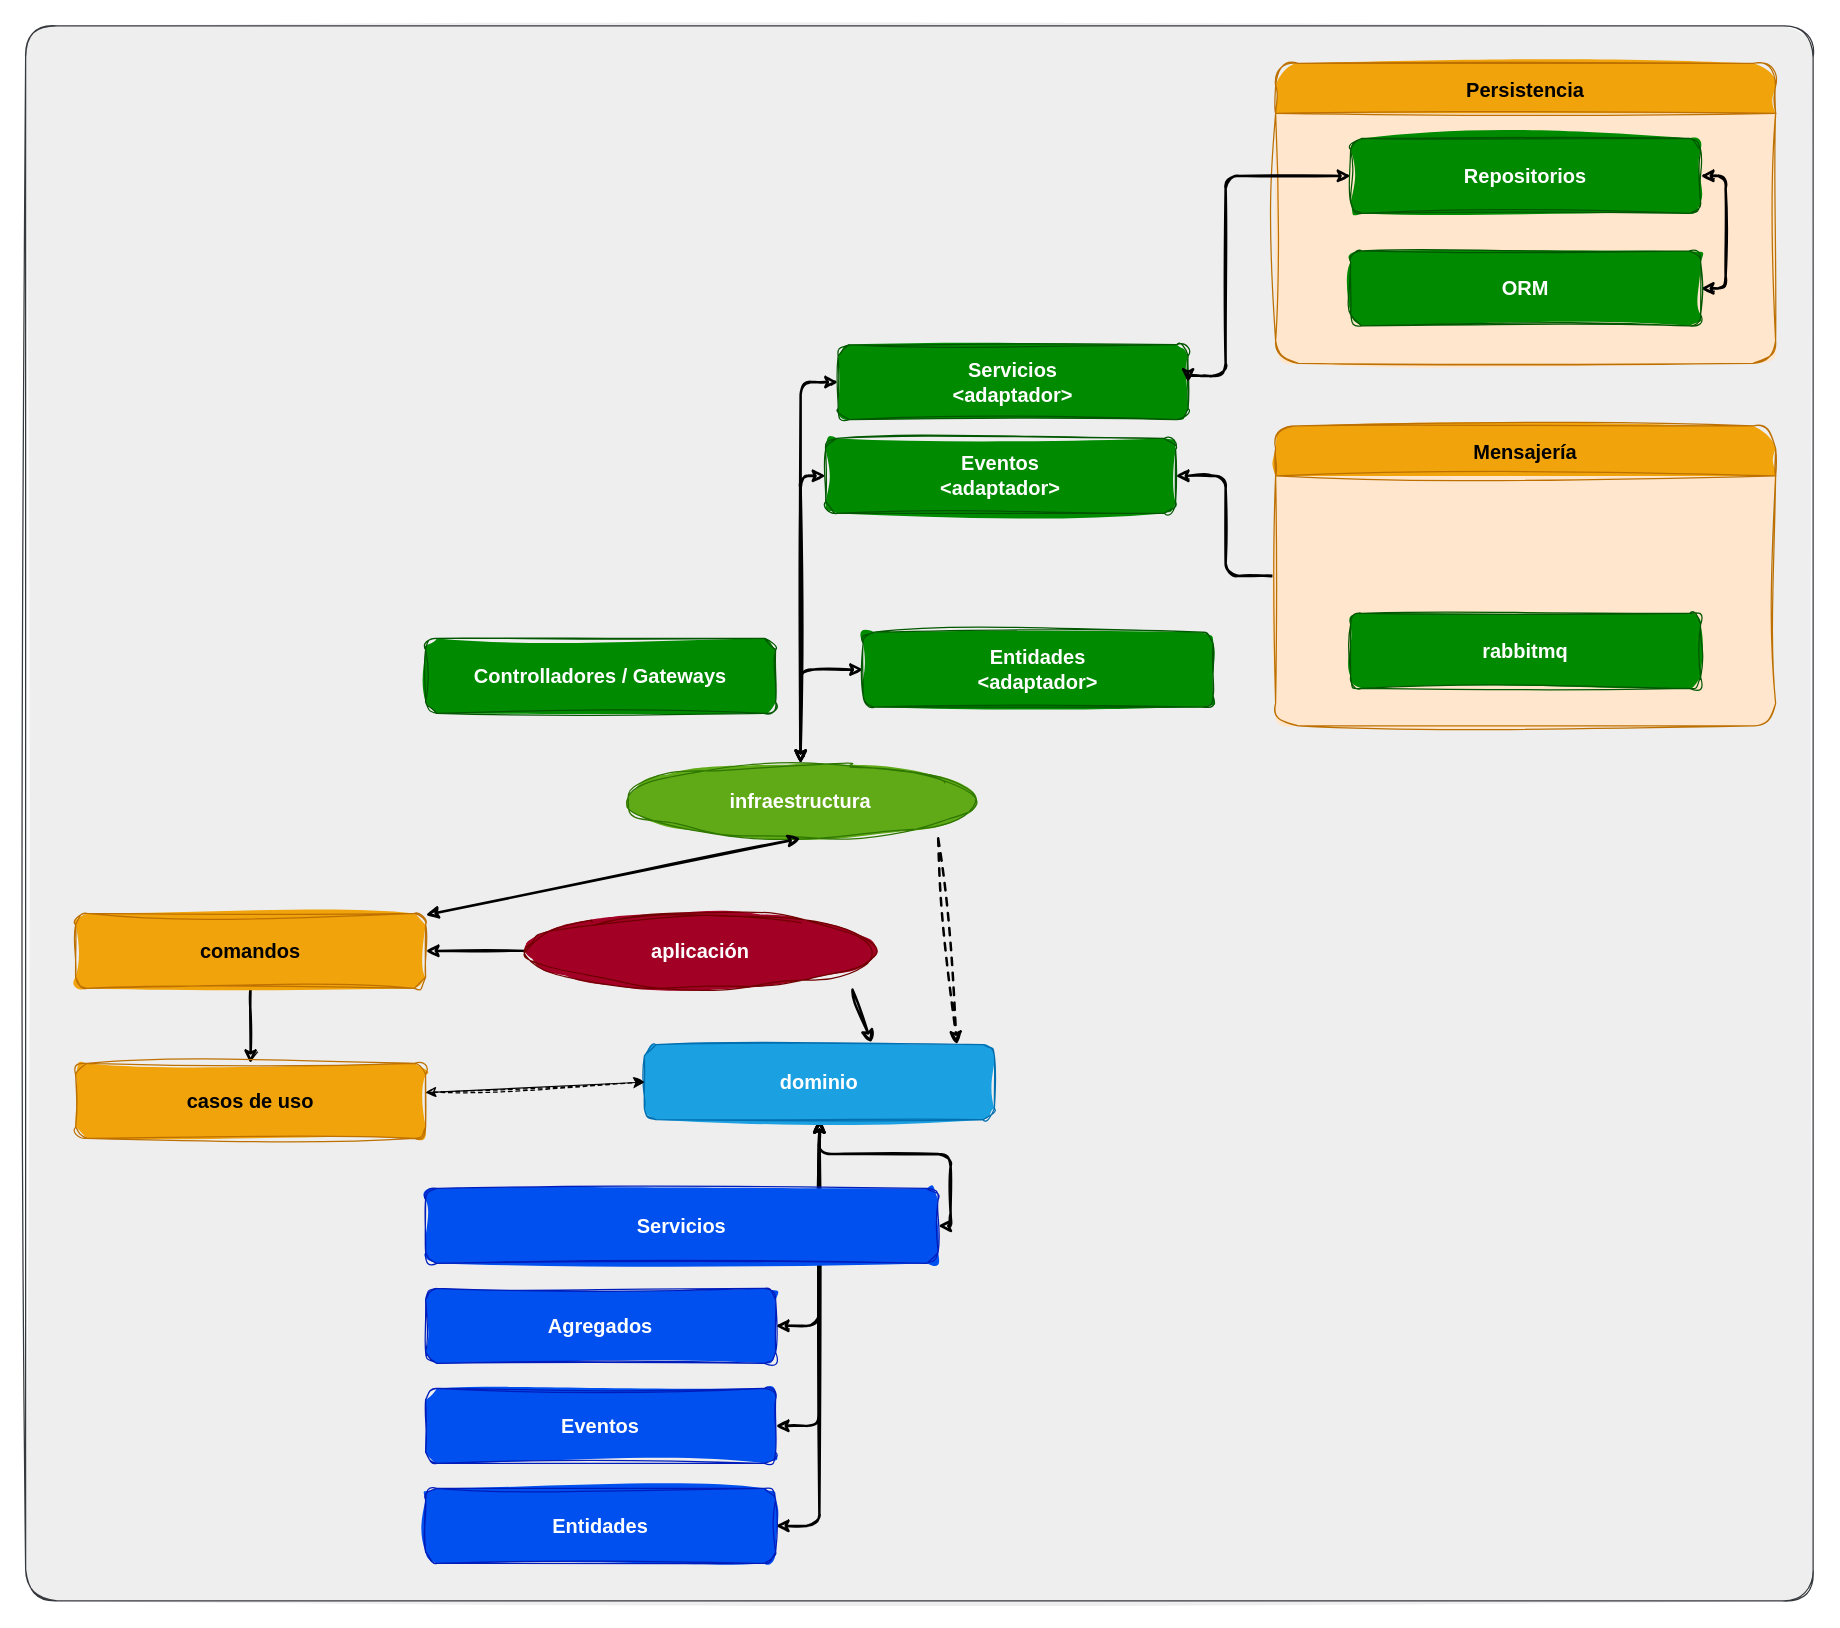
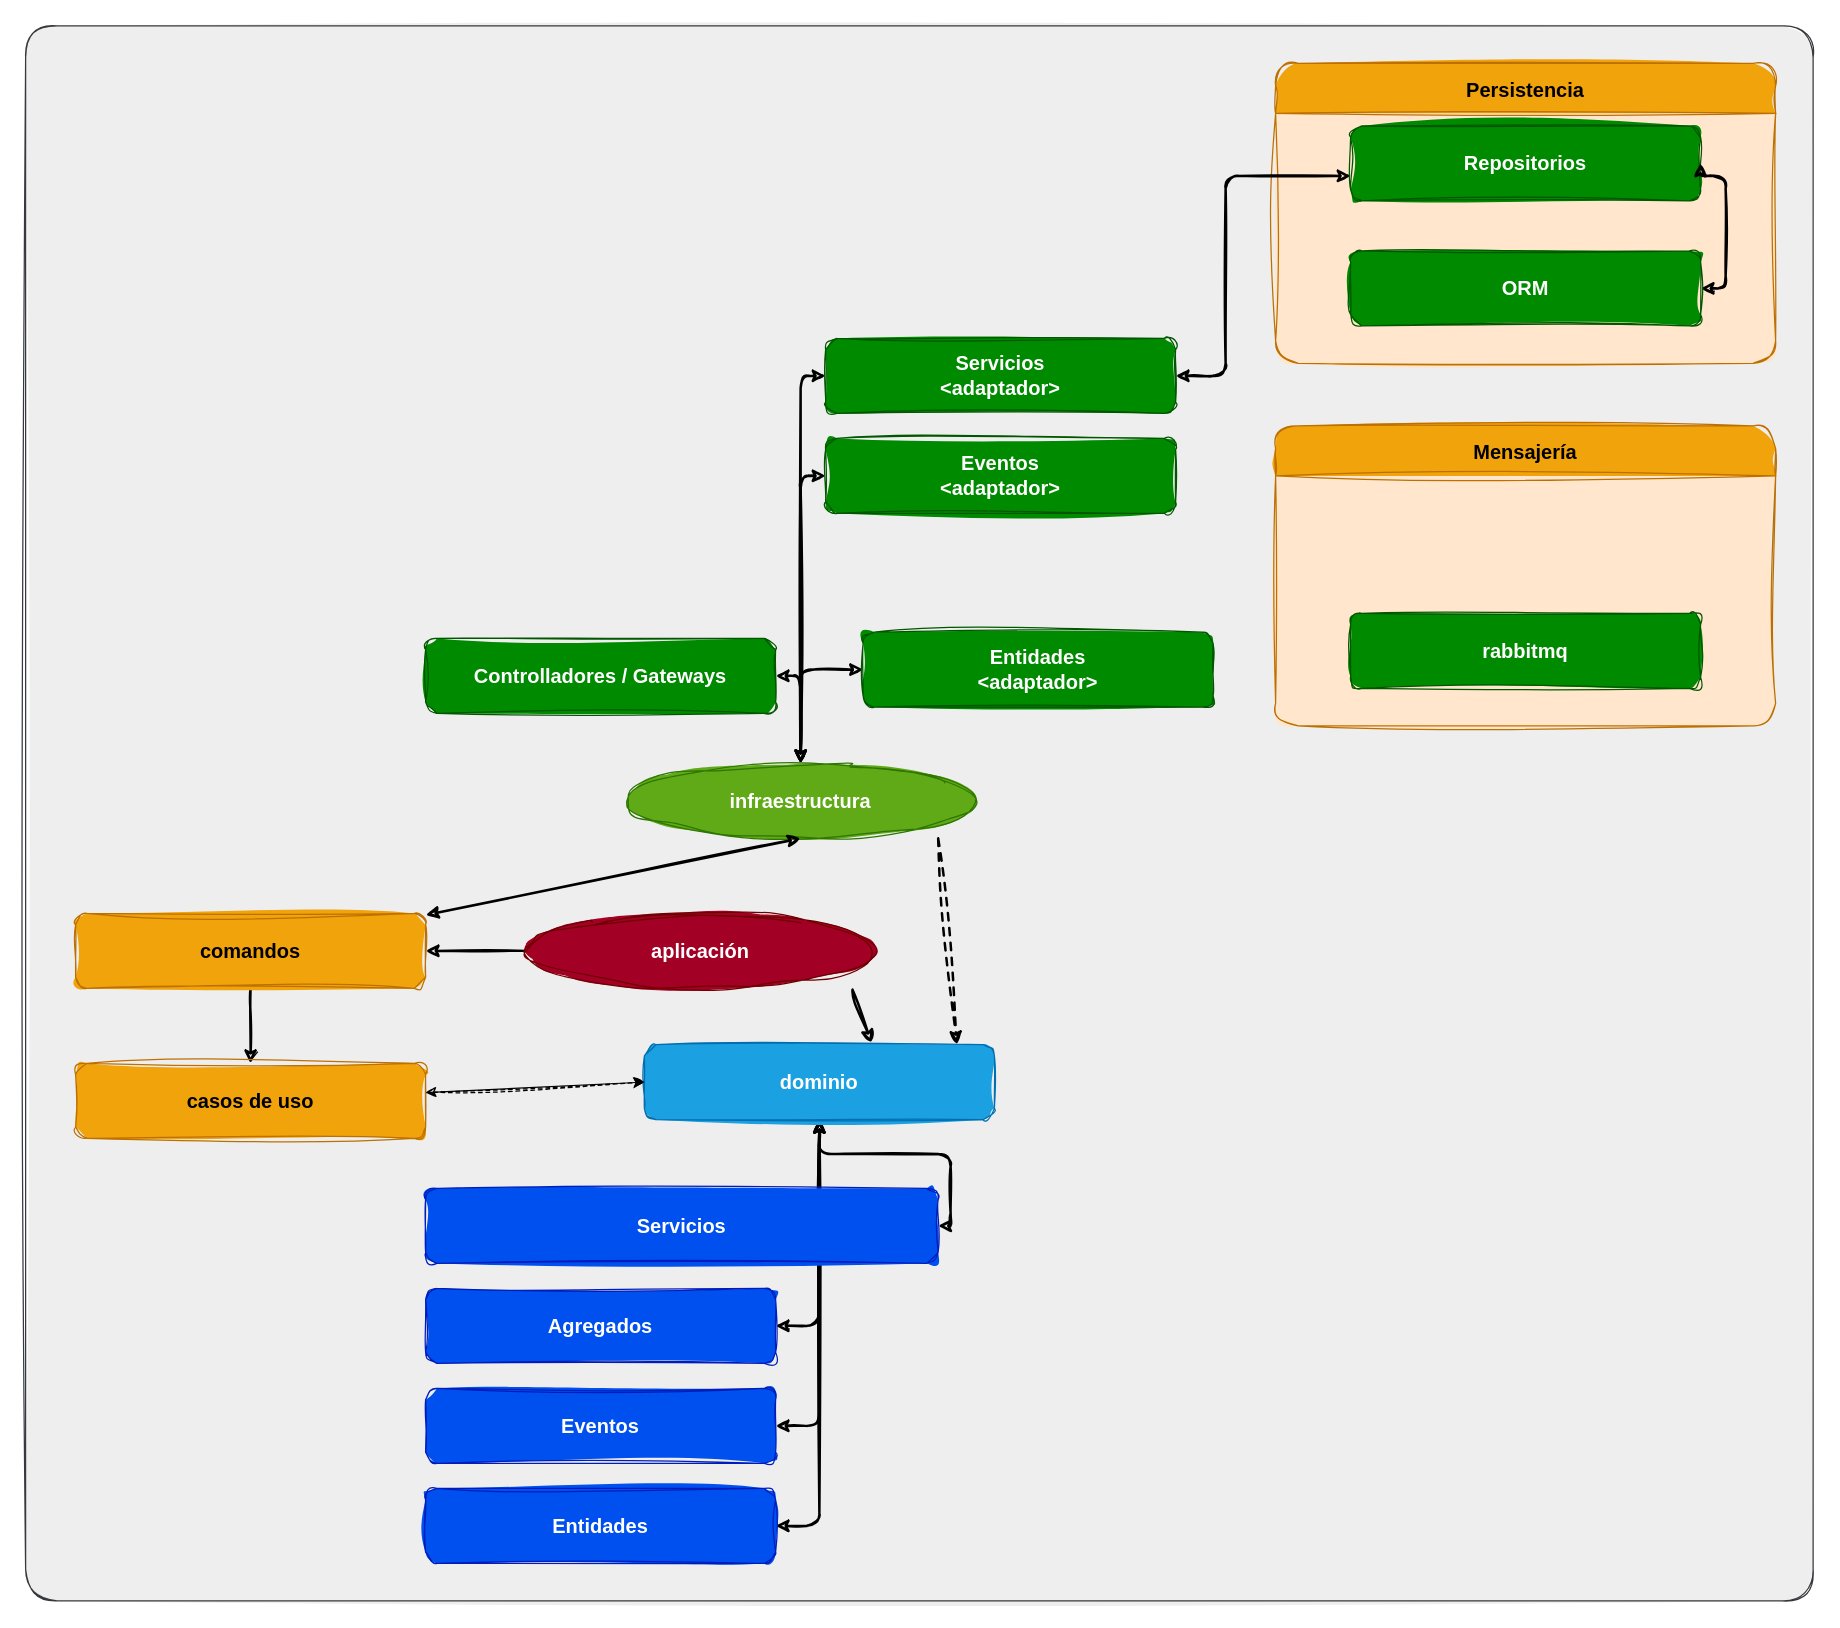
  <mxCell id="0" />
  <mxCell id="1" parent="0" />
  <mxCell id="2" value="" style="rounded=1;whiteSpace=wrap;html=1;sketch=1;fillStyle=solid;fontSize=16;fillColor=#eeeeee;strokeColor=#36393d;arcSize=2;movable=0;resizable=0;rotatable=0;deletable=0;editable=0;connectable=0;" parent="1" vertex="1"><mxGeometry x="20" y="20" width="1430" height="1260" as="geometry" /></mxCell>
  <mxCell id="3" style="edgeStyle=orthogonalEdgeStyle;sketch=1;html=1;entryX=0;entryY=0.5;entryDx=0;entryDy=0;fontSize=16;startArrow=classic;startFill=1;strokeColor=#000000;strokeWidth=2;" parent="1" source="7" target="18" edge="1"><mxGeometry relative="1" as="geometry" /></mxCell>
  <mxCell id="4" style="edgeStyle=orthogonalEdgeStyle;sketch=1;html=1;entryX=0;entryY=0.5;entryDx=0;entryDy=0;fontSize=16;startArrow=classic;startFill=1;strokeColor=#000000;strokeWidth=2;" parent="1" source="7" target="20" edge="1"><mxGeometry relative="1" as="geometry" /></mxCell>
  <mxCell id="5" style="edgeStyle=orthogonalEdgeStyle;sketch=1;html=1;entryX=0;entryY=0.5;entryDx=0;entryDy=0;fontSize=16;startArrow=classic;startFill=1;strokeColor=#000000;strokeWidth=2;" parent="1" source="7" target="19" edge="1"><mxGeometry relative="1" as="geometry" /></mxCell>
+ <mxCell id="6" style="edgeStyle=orthogonalEdgeStyle;sketch=1;html=1;entryX=1;entryY=0.5;entryDx=0;entryDy=0;strokeColor=#000000;strokeWidth=2;fontSize=16;startArrow=classic;startFill=1;" parent="1" source="7" target="38" edge="1"><mxGeometry relative="1" as="geometry" /></mxCell>
  <mxCell id="7" value="infraestructura" style="ellipse;whiteSpace=wrap;html=1;fontStyle=1;fontSize=16;sketch=1;curveFitting=1;jiggle=2;fillColor=#60a917;fontColor=#ffffff;strokeColor=#2D7600;fillStyle=solid;" parent="1" vertex="1"><mxGeometry x="500" y="610" width="280" height="60" as="geometry" /></mxCell>
  <mxCell id="8" style="edgeStyle=orthogonalEdgeStyle;sketch=1;html=1;entryX=1;entryY=0.5;entryDx=0;entryDy=0;strokeColor=#000000;strokeWidth=2;fontSize=16;startArrow=none;startFill=0;" parent="1" source="9" target="31" edge="1"><mxGeometry relative="1" as="geometry" /></mxCell>
  <mxCell id="9" value="aplicación" style="ellipse;whiteSpace=wrap;html=1;fontStyle=1;fontSize=16;sketch=1;curveFitting=1;jiggle=2;fillColor=#a20025;fontColor=#ffffff;strokeColor=#6F0000;fillStyle=solid;" parent="1" vertex="1"><mxGeometry x="420" y="730" width="280" height="60" as="geometry" /></mxCell>
  <mxCell id="10" style="edgeStyle=orthogonalEdgeStyle;sketch=1;html=1;entryX=1;entryY=0.5;entryDx=0;entryDy=0;fontSize=16;startArrow=classic;startFill=1;strokeColor=#000000;strokeWidth=2;" parent="1" source="14" target="23" edge="1"><mxGeometry relative="1" as="geometry" /></mxCell>
  <mxCell id="11" style="edgeStyle=orthogonalEdgeStyle;sketch=1;html=1;entryX=1;entryY=0.5;entryDx=0;entryDy=0;fontSize=16;startArrow=classic;startFill=1;strokeColor=#000000;strokeWidth=2;" parent="1" source="14" target="21" edge="1"><mxGeometry relative="1" as="geometry" /></mxCell>
  <mxCell id="12" style="edgeStyle=orthogonalEdgeStyle;sketch=1;html=1;entryX=1;entryY=0.5;entryDx=0;entryDy=0;fontSize=16;startArrow=classic;startFill=1;strokeColor=#000000;strokeWidth=2;" parent="1" source="14" target="24" edge="1"><mxGeometry relative="1" as="geometry" /></mxCell>
  <mxCell id="13" style="edgeStyle=orthogonalEdgeStyle;sketch=1;html=1;entryX=1;entryY=0.5;entryDx=0;entryDy=0;fontSize=16;startArrow=classic;startFill=1;strokeColor=#000000;strokeWidth=2;" parent="1" source="14" target="22" edge="1"><mxGeometry relative="1" as="geometry" /></mxCell>
  <mxCell id="14" value="dominio" style="rounded=1;whiteSpace=wrap;html=1;fontStyle=1;fontSize=16;sketch=1;curveFitting=1;jiggle=2;fillColor=#1ba1e2;fontColor=#ffffff;strokeColor=#006EAF;fillStyle=solid;" parent="1" vertex="1"><mxGeometry x="515" y="835" width="280" height="60" as="geometry" /></mxCell>
  <mxCell id="15" value="" style="endArrow=classic;html=1;fontSize=16;exitX=0.893;exitY=1;exitDx=0;exitDy=0;exitPerimeter=0;entryX=0.893;entryY=0;entryDx=0;entryDy=0;entryPerimeter=0;dashed=1;sketch=1;curveFitting=1;jiggle=2;strokeColor=#000000;strokeWidth=2;" parent="1" source="7" target="14" edge="1"><mxGeometry width="50" height="50" relative="1" as="geometry"><mxPoint x="270" y="850" as="sourcePoint" /><mxPoint x="320" y="800" as="targetPoint" /></mxGeometry></mxCell>
  <mxCell id="16" value="" style="endArrow=classic;html=1;fontSize=16;exitX=0.934;exitY=1.017;exitDx=0;exitDy=0;exitPerimeter=0;entryX=0.649;entryY=-0.023;entryDx=0;entryDy=0;entryPerimeter=0;sketch=1;curveFitting=1;jiggle=2;strokeColor=#000000;strokeWidth=2;" parent="1" source="9" target="14" edge="1"><mxGeometry width="50" height="50" relative="1" as="geometry"><mxPoint x="410" y="910" as="sourcePoint" /><mxPoint x="680" y="830" as="targetPoint" /></mxGeometry></mxCell>
  <mxCell id="17" value="" style="endArrow=classic;html=1;fontSize=16;exitX=0.5;exitY=1;exitDx=0;exitDy=0;startArrow=classic;startFill=1;sketch=1;curveFitting=1;jiggle=2;strokeColor=#000000;strokeWidth=2;" parent="1" source="7" target="31" edge="1"><mxGeometry width="50" height="50" relative="1" as="geometry"><mxPoint x="440" y="690" as="sourcePoint" /><mxPoint x="490" y="640" as="targetPoint" /></mxGeometry></mxCell>
  <mxCell id="18" value="Entidades&lt;br&gt;&amp;lt;adaptador&amp;gt;" style="rounded=1;whiteSpace=wrap;html=1;fontStyle=1;fontSize=16;sketch=1;curveFitting=1;jiggle=2;fillColor=#008a00;fontColor=#ffffff;strokeColor=#005700;fillStyle=solid;" parent="1" vertex="1"><mxGeometry x="690" y="505" width="280" height="60" as="geometry" /></mxCell>
- <mxCell id="19" value="Servicios&lt;br&gt;&amp;lt;adaptador&amp;gt;" style="rounded=1;whiteSpace=wrap;html=1;fontStyle=1;fontSize=16;sketch=1;curveFitting=1;jiggle=2;fillColor=#008a00;fontColor=#ffffff;strokeColor=#005700;fillStyle=solid;" parent="1" vertex="1"><mxGeometry x="670" y="275" width="280" height="60" as="geometry" /></mxCell>
+ <mxCell id="19" value="Servicios&lt;br&gt;&amp;lt;adaptador&amp;gt;" style="rounded=1;whiteSpace=wrap;html=1;fontStyle=1;fontSize=16;sketch=1;curveFitting=1;jiggle=2;fillColor=#008a00;fontColor=#ffffff;strokeColor=#005700;fillStyle=solid;" parent="1" vertex="1"><mxGeometry x="660" y="270" width="280" height="60" as="geometry" /></mxCell>
  <mxCell id="20" value="Eventos&lt;br&gt;&amp;lt;adaptador&amp;gt;" style="rounded=1;whiteSpace=wrap;html=1;fontStyle=1;fontSize=16;sketch=1;curveFitting=1;jiggle=2;fillColor=#008a00;fontColor=#ffffff;strokeColor=#005700;fillStyle=solid;" parent="1" vertex="1"><mxGeometry x="660" y="350" width="280" height="60" as="geometry" /></mxCell>
  <mxCell id="21" value="Agregados" style="rounded=1;whiteSpace=wrap;html=1;fontStyle=1;fontSize=16;sketch=1;curveFitting=1;jiggle=2;fillColor=#0050ef;fontColor=#ffffff;strokeColor=#001DBC;fillStyle=solid;" parent="1" vertex="1"><mxGeometry x="340" y="1030" width="280" height="60" as="geometry" /></mxCell>
  <mxCell id="22" value="Entidades" style="rounded=1;whiteSpace=wrap;html=1;fontStyle=1;fontSize=16;sketch=1;curveFitting=1;jiggle=2;fillColor=#0050ef;fontColor=#ffffff;strokeColor=#001DBC;fillStyle=solid;" parent="1" vertex="1"><mxGeometry x="340" y="1190" width="280" height="60" as="geometry" /></mxCell>
  <mxCell id="23" value="Servicios" style="rounded=1;whiteSpace=wrap;html=1;fontStyle=1;fontSize=16;sketch=1;curveFitting=1;jiggle=2;fillColor=#0050ef;fontColor=#ffffff;strokeColor=#001DBC;fillStyle=solid;" parent="1" vertex="1"><mxGeometry x="340" y="950" width="410" height="60" as="geometry" /></mxCell>
  <mxCell id="24" value="Eventos" style="rounded=1;whiteSpace=wrap;html=1;fontStyle=1;fontSize=16;sketch=1;curveFitting=1;jiggle=2;fillColor=#0050ef;fontColor=#ffffff;strokeColor=#001DBC;fillStyle=solid;" parent="1" vertex="1"><mxGeometry x="340" y="1110" width="280" height="60" as="geometry" /></mxCell>
  <mxCell id="25" value="Persistencia" style="swimlane;startSize=40;horizontal=1;containerType=tree;fillStyle=solid;fontSize=16;sketch=1;curveFitting=1;jiggle=2;rounded=1;fillColor=#f0a30a;fontColor=#000000;strokeColor=#BD7000;gradientColor=none;swimlaneFillColor=#FFE6CC;" parent="1" vertex="1"><mxGeometry x="1020" y="50" width="400" height="240" as="geometry" /></mxCell>
- <mxCell id="26" value="Repositorios" style="rounded=1;whiteSpace=wrap;html=1;fontStyle=1;fontSize=16;sketch=1;curveFitting=1;jiggle=2;fillColor=#008a00;fontColor=#ffffff;strokeColor=#005700;fillStyle=solid;" parent="25" vertex="1"><mxGeometry x="60" y="60" width="280" height="60" as="geometry" /></mxCell>
+ <mxCell id="26" value="Repositorios" style="rounded=1;whiteSpace=wrap;html=1;fontStyle=1;fontSize=16;sketch=1;curveFitting=1;jiggle=2;fillColor=#008a00;fontColor=#ffffff;strokeColor=#005700;fillStyle=solid;" parent="25" vertex="1"><mxGeometry x="60" y="50" width="280" height="60" as="geometry" /></mxCell>
  <mxCell id="27" style="edgeStyle=orthogonalEdgeStyle;sketch=1;html=1;entryX=1;entryY=0.5;entryDx=0;entryDy=0;fontSize=16;startArrow=classic;startFill=1;strokeColor=#000000;exitX=1;exitY=0.5;exitDx=0;exitDy=0;strokeWidth=2;" parent="25" source="28" target="26" edge="1"><mxGeometry relative="1" as="geometry"><Array as="points"><mxPoint x="360" y="180" /><mxPoint x="360" y="90" /></Array></mxGeometry></mxCell>
  <mxCell id="28" value="ORM" style="rounded=1;whiteSpace=wrap;html=1;fontStyle=1;fontSize=16;sketch=1;curveFitting=1;jiggle=2;fillColor=#008a00;fontColor=#ffffff;strokeColor=#005700;fillStyle=solid;" parent="25" vertex="1"><mxGeometry x="60" y="150" width="280" height="60" as="geometry" /></mxCell>
  <mxCell id="29" style="edgeStyle=orthogonalEdgeStyle;sketch=1;html=1;entryX=1;entryY=0.5;entryDx=0;entryDy=0;strokeColor=#000000;fontSize=16;startArrow=classic;startFill=1;strokeWidth=2;" parent="1" source="26" target="19" edge="1"><mxGeometry relative="1" as="geometry"><Array as="points"><mxPoint x="980" y="140" /><mxPoint x="980" y="300" /></Array></mxGeometry></mxCell>
  <mxCell id="30" style="edgeStyle=orthogonalEdgeStyle;sketch=1;html=1;strokeColor=#000000;strokeWidth=2;fontSize=16;startArrow=none;startFill=0;" parent="1" source="31" target="34" edge="1"><mxGeometry relative="1" as="geometry" /></mxCell>
  <mxCell id="31" value="comandos" style="rounded=1;whiteSpace=wrap;html=1;fontStyle=1;fontSize=16;sketch=1;curveFitting=1;jiggle=2;fillColor=#f0a30a;fontColor=#000000;strokeColor=#BD7000;fillStyle=solid;" parent="1" vertex="1"><mxGeometry x="60" y="730" width="280" height="60" as="geometry" /></mxCell>
  <mxCell id="32" style="edgeStyle=none;html=1;entryX=0;entryY=0.5;entryDx=0;entryDy=0;" parent="1" source="34" target="14" edge="1"><mxGeometry relative="1" as="geometry" /></mxCell>
  <mxCell id="33" style="edgeStyle=none;html=1;entryX=0;entryY=0.5;entryDx=0;entryDy=0;strokeColor=#000000;startArrow=classic;startFill=1;sketch=1;curveFitting=1;jiggle=2;dashed=1;" parent="1" source="34" target="14" edge="1"><mxGeometry relative="1" as="geometry" /></mxCell>
  <mxCell id="34" value="casos de uso" style="rounded=1;whiteSpace=wrap;html=1;fontStyle=1;fontSize=16;sketch=1;curveFitting=1;jiggle=2;fillColor=#f0a30a;fontColor=#000000;strokeColor=#BD7000;fillStyle=solid;" parent="1" vertex="1"><mxGeometry x="60" y="850" width="280" height="60" as="geometry" /></mxCell>
- <mxCell id="35" style="edgeStyle=orthogonalEdgeStyle;sketch=1;html=1;entryX=1;entryY=0.5;entryDx=0;entryDy=0;strokeColor=#000000;strokeWidth=2;fontSize=16;startArrow=none;startFill=0;" parent="1" source="36" target="20" edge="1"><mxGeometry relative="1" as="geometry" /></mxCell>
  <mxCell id="36" value="Mensajería" style="swimlane;startSize=40;horizontal=1;containerType=tree;fillStyle=solid;fontSize=16;sketch=1;curveFitting=1;jiggle=2;rounded=1;fillColor=#f0a30a;fontColor=#000000;strokeColor=#BD7000;gradientColor=none;swimlaneFillColor=#FFE6CC;" parent="1" vertex="1"><mxGeometry x="1020" y="340" width="400" height="240" as="geometry" /></mxCell>
  <mxCell id="37" value="rabbitmq" style="rounded=1;whiteSpace=wrap;html=1;fontStyle=1;fontSize=16;sketch=1;curveFitting=1;jiggle=2;fillColor=#008a00;fontColor=#ffffff;strokeColor=#005700;fillStyle=solid;" parent="36" vertex="1"><mxGeometry x="60" y="150" width="280" height="60" as="geometry" /></mxCell>
  <mxCell id="38" value="Controlladores / Gateways" style="rounded=1;whiteSpace=wrap;html=1;fontStyle=1;fontSize=16;sketch=1;curveFitting=1;jiggle=2;fillColor=#008a00;fontColor=#ffffff;strokeColor=#005700;fillStyle=solid;" parent="1" vertex="1"><mxGeometry x="340" y="510" width="280" height="60" as="geometry" /></mxCell>
